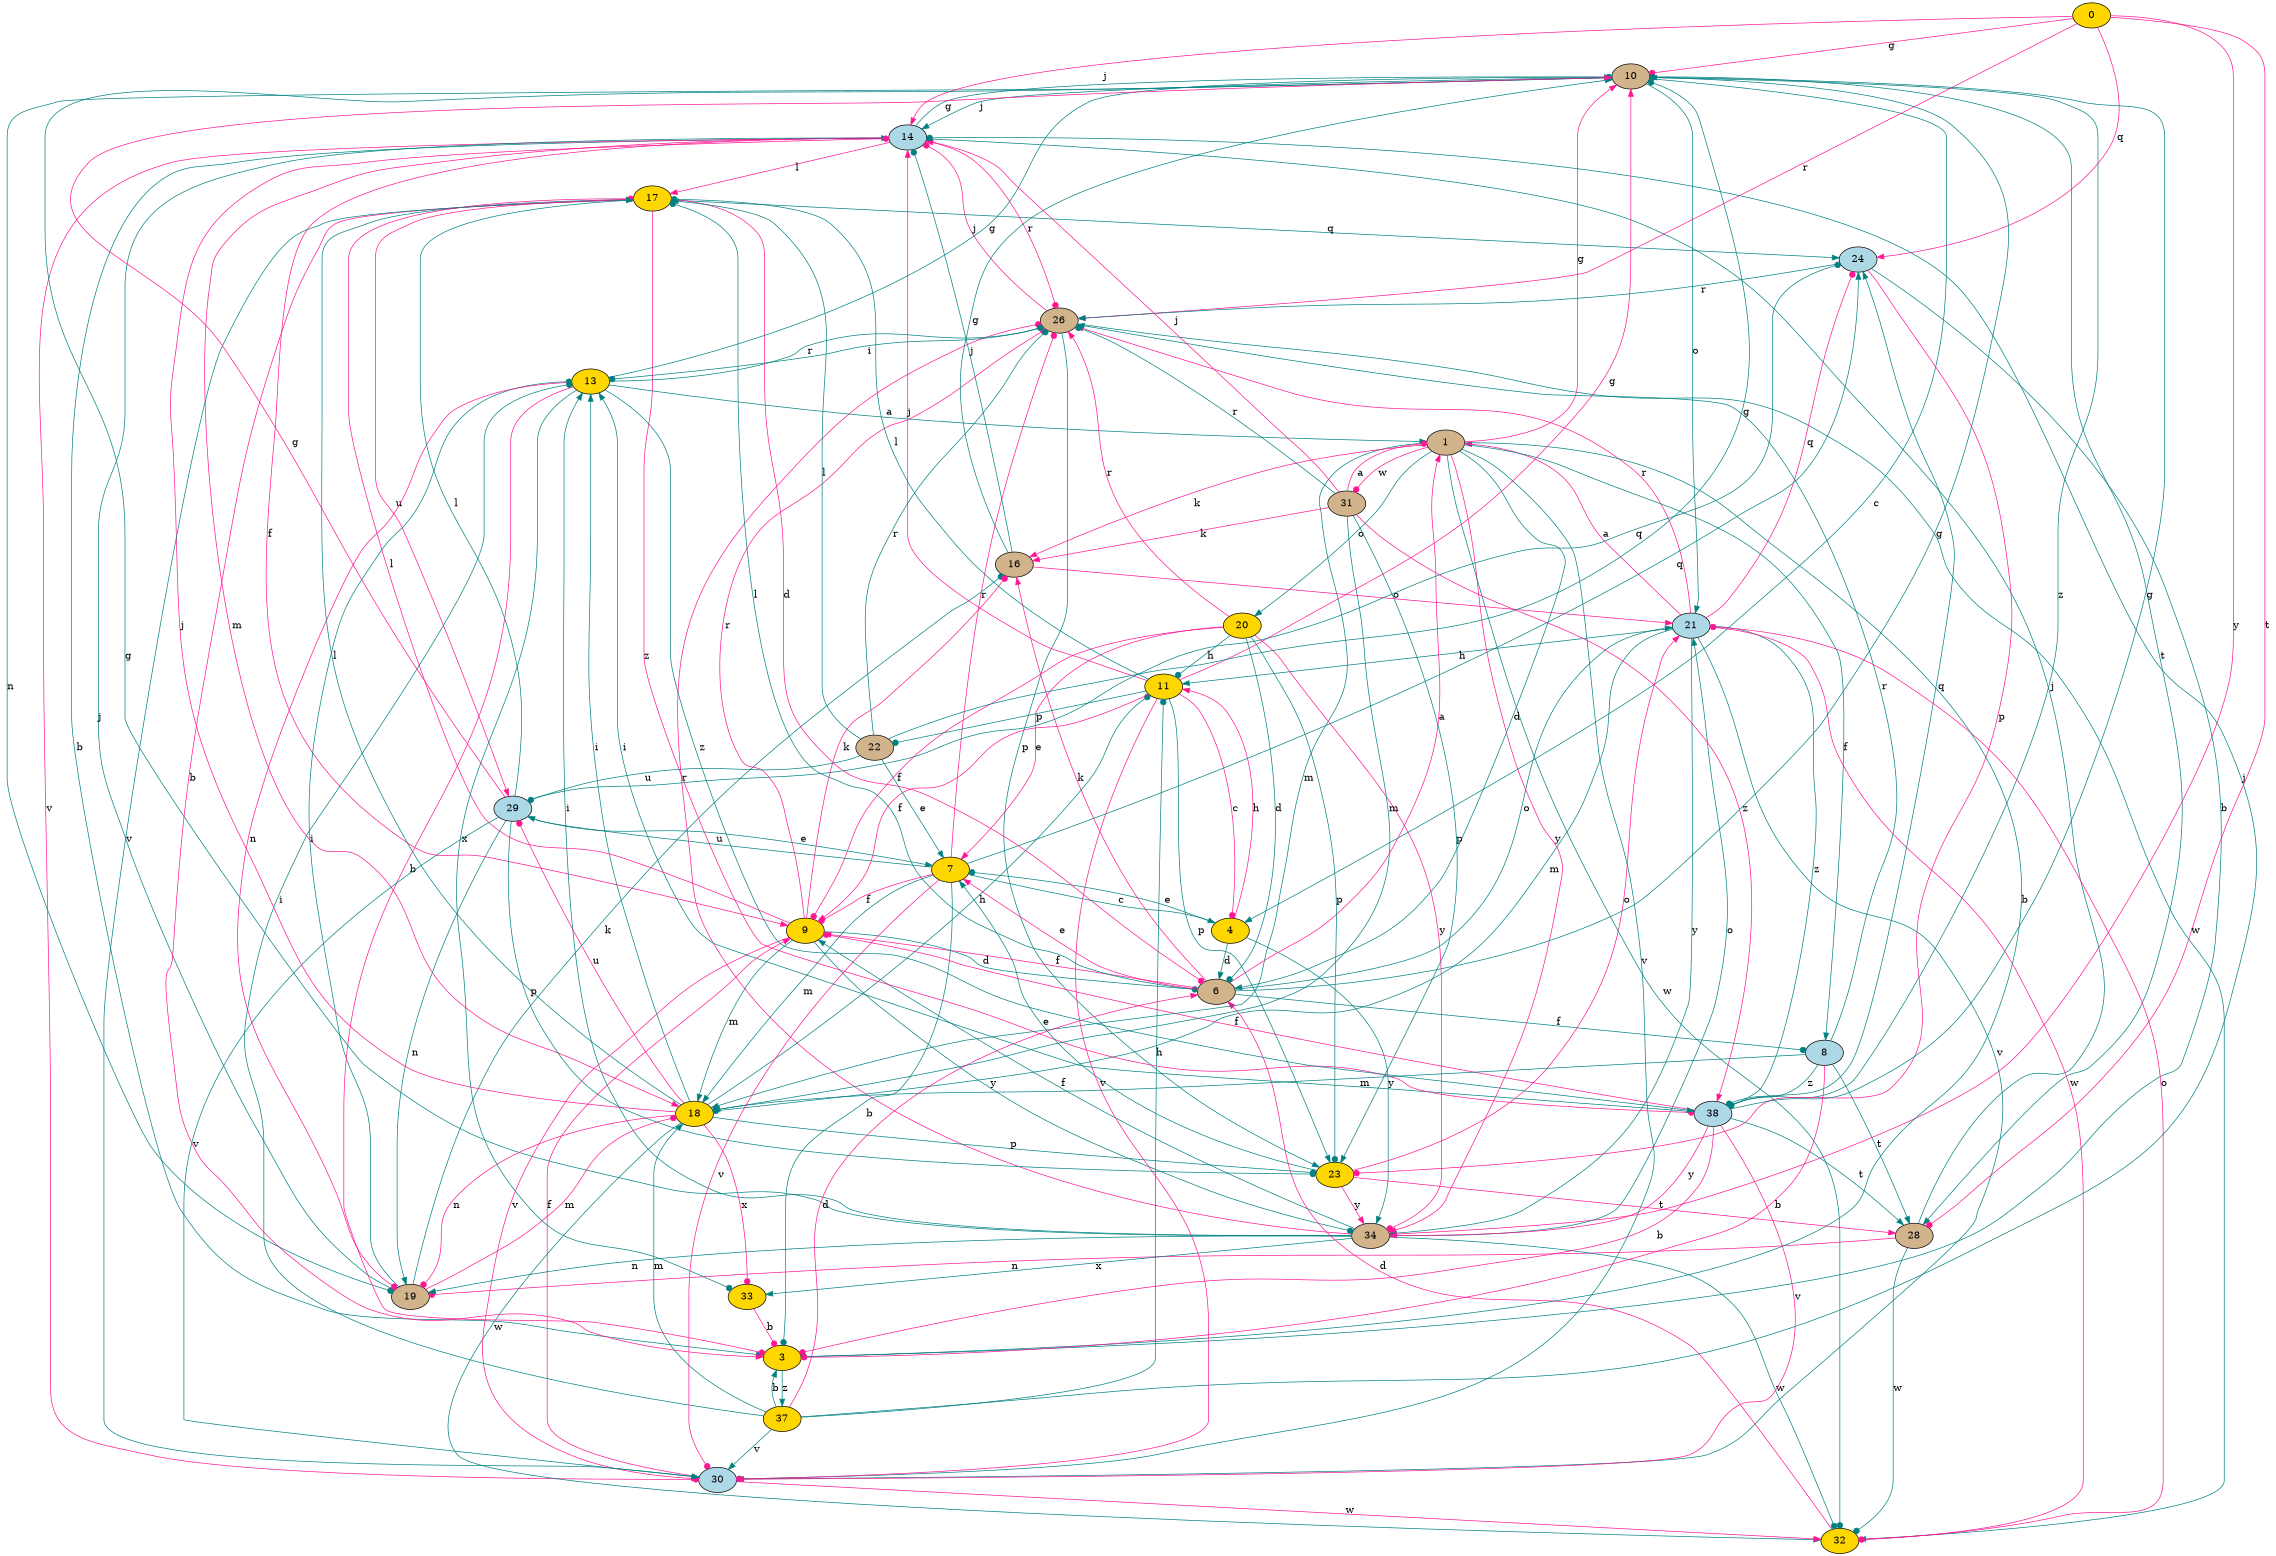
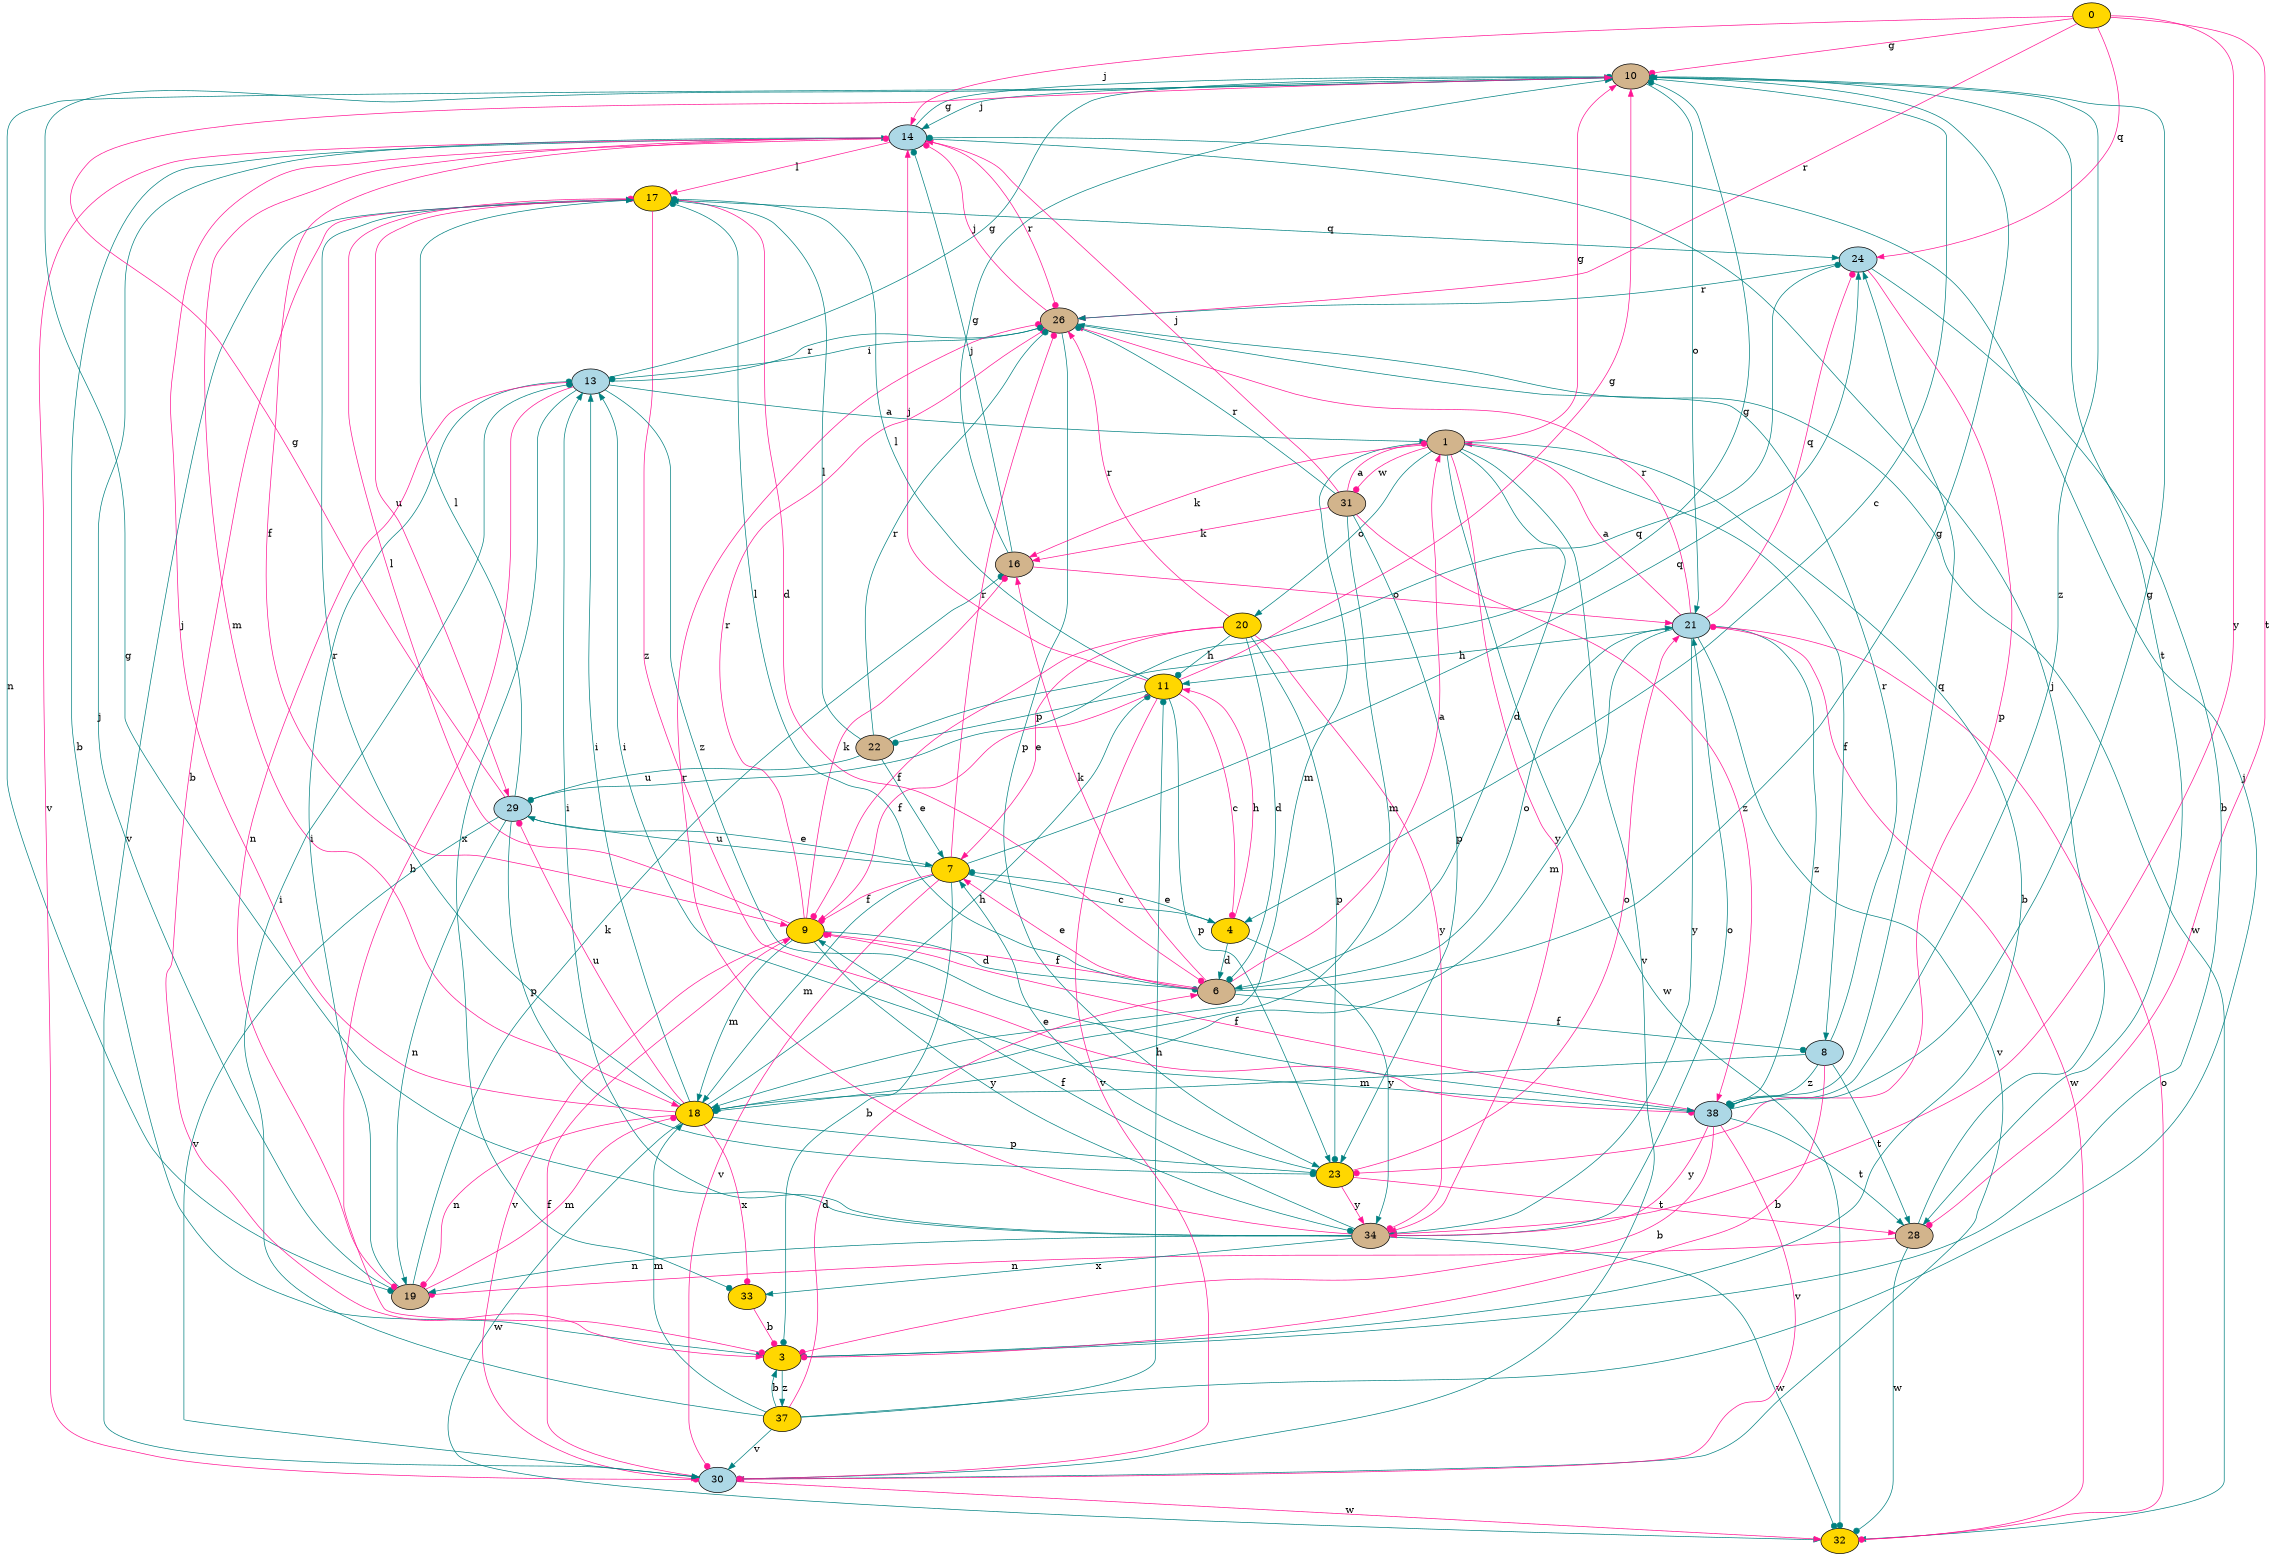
  strict digraph {
    node [fillcolor=gold style=filled]
    edge [arrowhead=normal color=teal]
    10 [fillcolor=tan]
    0
    14 [fillcolor=lightblue]
    24 [fillcolor=lightblue]
    26 [fillcolor=tan]
    28 [fillcolor=tan]
    34 [fillcolor=tan]
    4
    21 [fillcolor=lightblue]
    38 [fillcolor=lightblue]
    19 [fillcolor=tan]
    3
    18
    30 [fillcolor=lightblue]
    9
    17
    23
    32
-   13
+   13 [fillcolor=lightblue]
    33
    1 [fillcolor=tan]
    6 [fillcolor=tan]
    8 [fillcolor=lightblue]
    16 [fillcolor=tan]
    20
    31 [fillcolor=tan]
    37
    7
    11
    29 [fillcolor=lightblue]
    22 [fillcolor=tan]
    10 -> 14 [label=j]
    10 -> 28 [label=t]
    10 -> 4 [label=c]
    10 -> 21 [label=o]
    10 -> 38 [arrowhead=dot label=z]
    10 -> 19 [arrowhead=dot label=n]
    0 -> 10 [arrowhead=dot color=deeppink label=g]
    0 -> 14 [color=deeppink label=j]
    0 -> 24 [color=deeppink label=q]
    0 -> 26 [color=deeppink label=r]
    0 -> 28 [arrowhead=dot color=deeppink label=t]
    0 -> 34 [arrowhead=dot color=deeppink label=y]
    14 -> 10 [arrowhead=dot label=g]
    14 -> 26 [arrowhead=dot color=deeppink label=r]
    14 -> 3 [label=b]
    14 -> 18 [color=deeppink label=m]
    14 -> 30 [arrowhead=dot color=deeppink label=v]
    14 -> 9 [color=deeppink label=f]
    14 -> 17 [color=deeppink label=l]
    24 -> 26 [label=r]
    24 -> 3 [arrowhead=dot label=b]
    24 -> 23 [arrowhead=dot color=deeppink label=p]
    26 -> 14 [arrowhead=dot color=deeppink label=j]
    26 -> 23 [label=p]
    26 -> 32 [label=w]
    26 -> 13 [arrowhead=dot label=i]
    28 -> 14 [arrowhead=dot label=j]
    28 -> 19 [arrowhead=dot color=deeppink label=n]
    28 -> 32 [arrowhead=dot label=w]
    34 -> 10 [arrowhead=dot label=g]
    34 -> 26 [arrowhead=dot color=deeppink label=r]
    34 -> 21 [label=o]
    34 -> 19 [label=n]
    34 -> 9 [label=f]
    34 -> 32 [arrowhead=dot label=w]
    34 -> 13 [label=i]
    34 -> 33 [label=x]
    4 -> 34 [label=y]
    4 -> 6 [label=d]
    4 -> 7 [arrowhead=dot label=e]
    4 -> 11 [color=deeppink label=h]
    21 -> 24 [arrowhead=dot color=deeppink label=q]
    21 -> 26 [color=deeppink label=r]
    21 -> 34 [label=y]
    21 -> 38 [arrowhead=dot label=z]
    21 -> 18 [arrowhead=dot label=m]
    21 -> 30 [label=v]
    21 -> 32 [arrowhead=dot color=deeppink label=w]
    21 -> 1 [color=deeppink label=a]
    21 -> 11 [label=h]
    38 -> 10 [arrowhead=dot label=g]
    38 -> 24 [label=q]
    38 -> 28 [label=t]
    38 -> 34 [color=deeppink label=y]
    38 -> 3 [arrowhead=dot color=deeppink label=b]
    38 -> 30 [color=deeppink label=v]
    38 -> 9 [arrowhead=dot color=deeppink label=f]
    38 -> 13 [label=i]
    19 -> 14 [label=j]
    19 -> 18 [arrowhead=dot color=deeppink label=m]
    19 -> 13 [arrowhead=dot label=i]
    19 -> 16 [arrowhead=dot label=k]
    3 -> 37 [label=z]
    18 -> 14 [arrowhead=dot color=deeppink label=j]
    18 -> 19 [arrowhead=dot color=deeppink label=n]
-   18 -> 17 [label=l]
+   18 -> 17 [label=r]
    18 -> 23 [arrowhead=dot label=p]
    18 -> 32 [label=w]
    18 -> 13 [label=i]
    18 -> 33 [arrowhead=dot color=deeppink label=x]
    18 -> 11 [arrowhead=dot label=h]
    18 -> 29 [arrowhead=dot color=deeppink label=u]
    30 -> 9 [color=deeppink label=f]
    30 -> 32 [color=deeppink label=w]
    9 -> 26 [arrowhead=dot color=deeppink label=r]
    9 -> 34 [arrowhead=dot label=y]
    9 -> 18 [label=m]
    9 -> 30 [color=deeppink label=v]
    9 -> 17 [arrowhead=dot color=deeppink label=l]
    9 -> 6 [arrowhead=dot label=d]
    9 -> 16 [arrowhead=dot color=deeppink label=k]
    17 -> 24 [label=q]
    17 -> 38 [arrowhead=dot color=deeppink label=z]
    17 -> 3 [color=deeppink label=b]
    17 -> 30 [label=v]
    17 -> 6 [arrowhead=dot color=deeppink label=d]
    17 -> 29 [color=deeppink label=u]
    23 -> 28 [color=deeppink label=t]
    23 -> 34 [color=deeppink label=y]
    23 -> 21 [color=deeppink label=o]
    23 -> 7 [label=e]
    32 -> 21 [arrowhead=dot color=deeppink label=o]
-   32 -> 6 [color=deeppink label=d]
    13 -> 10 [label=g]
    13 -> 26 [arrowhead=dot label=r]
    13 -> 38 [label=z]
    13 -> 19 [arrowhead=dot color=deeppink label=n]
    13 -> 3 [arrowhead=dot color=deeppink label=b]
    13 -> 33 [arrowhead=dot label=x]
    13 -> 1 [label=a]
    33 -> 3 [arrowhead=dot color=deeppink label=b]
    1 -> 10 [color=deeppink label=g]
    1 -> 34 [color=deeppink label=y]
    1 -> 3 [arrowhead=dot label=b]
    1 -> 18 [label=m]
    1 -> 30 [arrowhead=dot label=v]
    1 -> 32 [arrowhead=dot label=w]
    1 -> 6 [label=d]
    1 -> 8 [label=f]
    1 -> 16 [color=deeppink label=k]
    1 -> 20 [label=o]
    1 -> 31 [arrowhead=dot color=deeppink label=w]
    6 -> 10 [label=g]
    6 -> 21 [label=o]
    6 -> 9 [color=deeppink label=f]
    6 -> 17 [arrowhead=dot label=l]
    6 -> 1 [color=deeppink label=a]
    6 -> 8 [arrowhead=dot label=f]
    6 -> 16 [color=deeppink label=k]
    6 -> 7 [color=deeppink label=e]
    8 -> 26 [label=r]
    8 -> 28 [label=t]
    8 -> 38 [arrowhead=dot label=z]
    8 -> 3 [arrowhead=dot color=deeppink label=b]
    8 -> 18 [label=m]
    16 -> 10 [label=g]
    16 -> 14 [arrowhead=dot label=j]
    16 -> 21 [color=deeppink label=o]
    20 -> 26 [color=deeppink label=r]
    20 -> 34 [arrowhead=dot color=deeppink label=y]
    20 -> 9 [arrowhead=dot color=deeppink label=f]
    20 -> 23 [arrowhead=dot label=p]
    20 -> 6 [arrowhead=dot label=d]
    20 -> 7 [color=deeppink label=e]
    20 -> 11 [arrowhead=dot label=h]
    31 -> 14 [color=deeppink label=j]
    31 -> 26 [arrowhead=dot label=r]
    31 -> 38 [color=deeppink label=z]
    31 -> 18 [arrowhead=dot label=m]
    31 -> 23 [label=p]
    31 -> 1 [arrowhead=dot color=deeppink label=a]
    31 -> 16 [color=deeppink label=k]
    37 -> 14 [arrowhead=dot label=j]
    37 -> 3 [label=b]
    37 -> 18 [label=m]
    37 -> 30 [label=v]
    37 -> 13 [arrowhead=dot label=i]
    37 -> 6 [color=deeppink label=d]
    37 -> 11 [arrowhead=dot label=h]
    7 -> 24 [label=q]
    7 -> 26 [arrowhead=dot color=deeppink label=r]
    7 -> 4 [label=c]
    7 -> 3 [arrowhead=dot label=b]
    7 -> 18 [label=m]
    7 -> 30 [arrowhead=dot color=deeppink label=v]
    7 -> 9 [arrowhead=dot color=deeppink label=f]
    7 -> 29 [label=u]
    11 -> 10 [color=deeppink label=g]
    11 -> 14 [color=deeppink label=j]
    11 -> 4 [arrowhead=dot color=deeppink label=c]
    11 -> 30 [arrowhead=dot color=deeppink label=v]
    11 -> 9 [color=deeppink label=f]
    11 -> 17 [arrowhead=dot label=l]
    11 -> 23 [label=p]
    11 -> 22 [arrowhead=dot label=p]
    29 -> 10 [color=deeppink label=g]
    29 -> 24 [arrowhead=dot label=q]
    29 -> 19 [label=n]
    29 -> 30 [label=v]
    29 -> 17 [label=l]
    29 -> 23 [arrowhead=dot label=p]
    29 -> 7 [label=e]
    22 -> 10 [arrowhead=dot label=g]
    22 -> 26 [arrowhead=dot label=r]
    22 -> 17 [label=l]
    22 -> 7 [label=e]
    22 -> 29 [arrowhead=dot label=u]
  }
